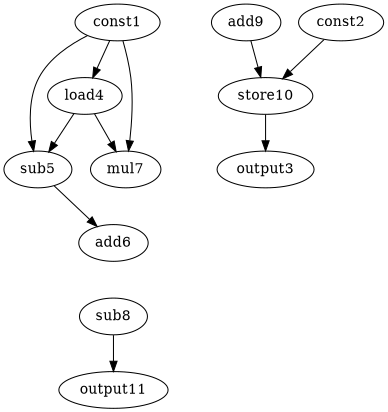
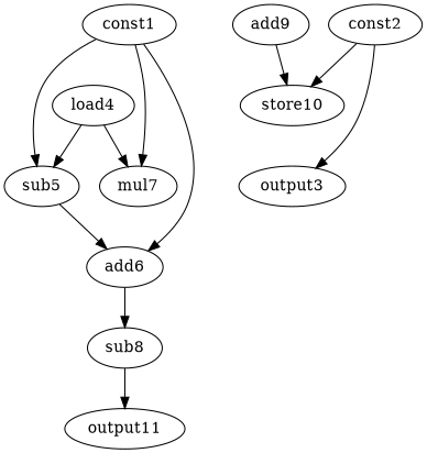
  digraph {
    node [opcode=sub]
    edge [operand=0]
    load4 [opcode=load]
    sub5
    mul7 [opcode=mul]
    sub8
    output11 [opcode=output]
    add9 [opcode=add]
    store10 [opcode=store]
    const1 [opcode=const]
    add6 [opcode=add]
    output3 [opcode=output]
    const2 [opcode=const]
    load4 -> sub5 [operand=1]
    load4 -> mul7 [operand=1]
    sub5 -> add6 [operand=1]
    sub8 -> output11
    add9 -> store10
    const1 -> sub5
    const1 -> mul7
-   const1 -> load4
+   const1 -> add6
+   add6 -> sub8 [operand=1]
    const2 -> store10 [operand=1]
-   store10 -> output3
+   const2 -> output3
  }
